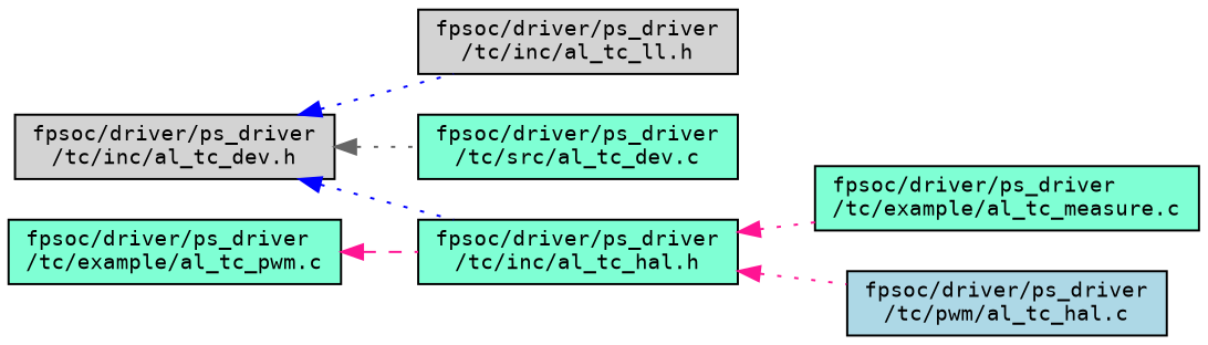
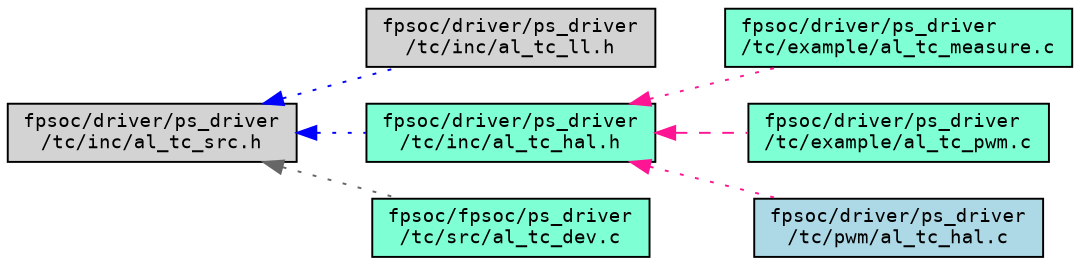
  digraph {
    fontname="DejaVu Sans Mono"
    rankdir=LR
    node [color=black fillcolor=aquamarine fontname="DejaVu Sans Mono" fontsize=10 shape=record style=filled]
    edge [color=deeppink dir=back fontname="DejaVu Sans Mono" fontsize=10 labelfontname=Helvetica labelfontsize=10 style=dotted]
    n1 [fillcolor=lightgrey fontcolor=black height=0.2 label="fpsoc/driver/ps_driver\l/tc/inc/al_tc_ll.h" width=0.4]
-   n2 [fillcolor=lightgrey height=0.2 label="fpsoc/driver/ps_driver\l/tc/inc/al_tc_dev.h" width=0.4]
+   n2 [fillcolor=lightgrey height=0.2 label="fpsoc/driver/ps_driver\l/tc/inc/al_tc_src.h" width=0.4]
    n3 [height=0.2 label="fpsoc/driver/ps_driver\l/tc/inc/al_tc_hal.h" width=0.4]
-   n4 [height=0.2 label="fpsoc/driver/ps_driver\l/tc/src/al_tc_dev.c" width=0.4]
+   n4 [height=0.2 label="fpsoc/fpsoc/ps_driver\l/tc/src/al_tc_dev.c" width=0.4]
    n5 [height=0.2 label="fpsoc/driver/ps_driver\l/tc/example/al_tc_measure.c" width=0.4]
    n6 [height=0.2 label="fpsoc/driver/ps_driver\l/tc/example/al_tc_pwm.c" width=0.4]
    n7 [fillcolor=lightblue height=0.2 label="fpsoc/driver/ps_driver\l/tc/pwm/al_tc_hal.c" width=0.4]
    n2 -> n1 [color=blue]
    n2 -> n3 [color=blue]
    n2 -> n4 [color=gray40]
    n3 -> n5
-   n6 -> n3 [style=dashed]
+   n3 -> n6 [style=dashed]
    n3 -> n7
  }
